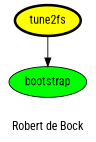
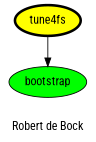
  digraph {
    label="Robert de Bock"
    fontname="Roboto Condensed"
    node [style=filled fontname="Roboto Condensed"]
    bootstrap [fillcolor=green]
-   tune2fs [fillcolor=yellow penwidth=3]
+   tune2fs [fillcolor=yellow penwidth=3 label=tune4fs]
    tune2fs -> bootstrap [fontname="Roboto Condensed"]
  }
